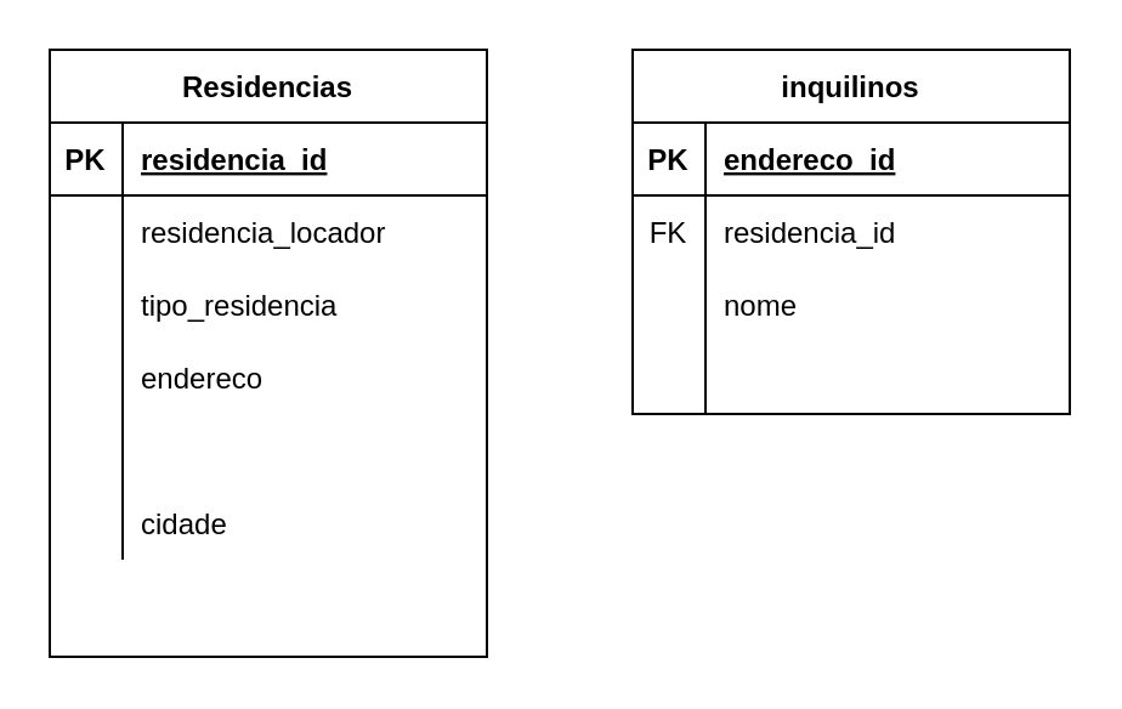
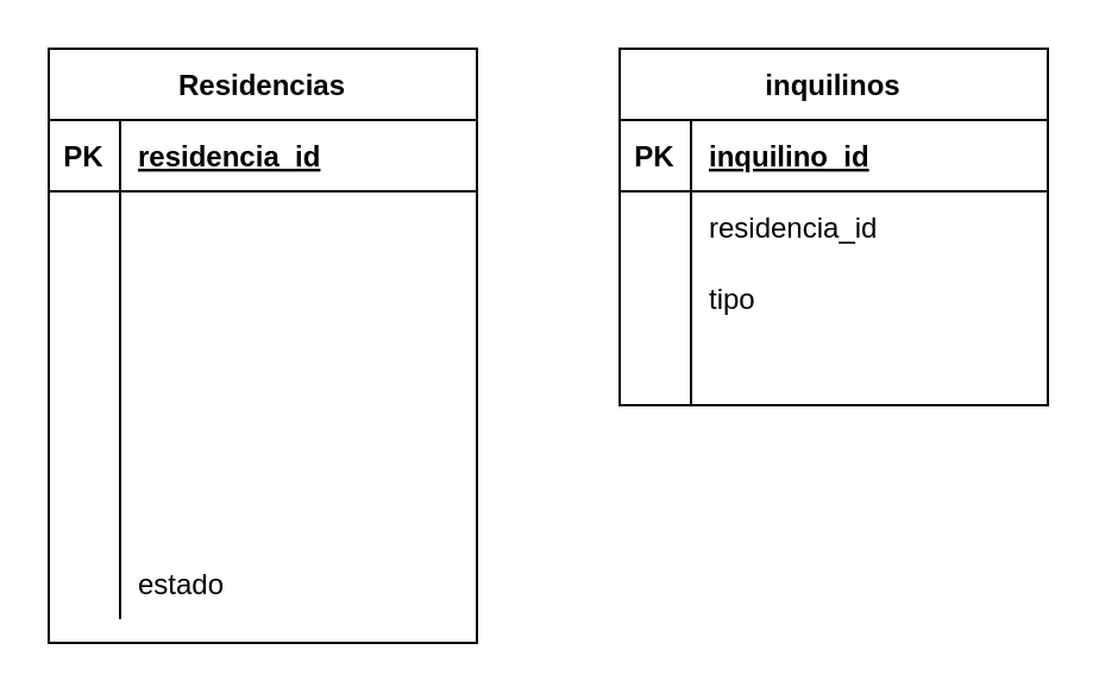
  <mxCell id="0" />
  <mxCell id="1" parent="0" />
  <mxCell id="2" value="Residencias" style="shape=table;startSize=30;container=1;collapsible=1;childLayout=tableLayout;fixedRows=1;rowLines=0;fontStyle=1;align=center;resizeLast=1;" vertex="1" parent="1"><mxGeometry x="20" y="20" width="180" height="250" as="geometry" /></mxCell>
  <mxCell id="3" value="" style="shape=partialRectangle;collapsible=0;dropTarget=0;pointerEvents=0;fillColor=none;top=0;left=0;bottom=1;right=0;points=[[0,0.5],[1,0.5]];portConstraint=eastwest;" vertex="1" parent="2"><mxGeometry y="30" width="180" height="30" as="geometry" /></mxCell>
  <mxCell id="4" value="PK" style="shape=partialRectangle;connectable=0;fillColor=none;top=0;left=0;bottom=0;right=0;fontStyle=1;overflow=hidden;" vertex="1" parent="3"><mxGeometry width="30" height="30" as="geometry" /></mxCell>
  <mxCell id="5" value="residencia_id" style="shape=partialRectangle;connectable=0;fillColor=none;top=0;left=0;bottom=0;right=0;align=left;spacingLeft=6;fontStyle=5;overflow=hidden;" vertex="1" parent="3"><mxGeometry x="30" width="150" height="30" as="geometry" /></mxCell>
  <mxCell id="6" value="" style="shape=partialRectangle;collapsible=0;dropTarget=0;pointerEvents=0;fillColor=none;top=0;left=0;bottom=0;right=0;points=[[0,0.5],[1,0.5]];portConstraint=eastwest;" vertex="1" parent="2"><mxGeometry y="60" width="180" height="30" as="geometry" /></mxCell>
  <mxCell id="7" value="" style="shape=partialRectangle;connectable=0;fillColor=none;top=0;left=0;bottom=0;right=0;editable=1;overflow=hidden;" vertex="1" parent="6"><mxGeometry width="30" height="30" as="geometry" /></mxCell>
- <mxCell id="8" value="residencia_locador" style="shape=partialRectangle;connectable=0;fillColor=none;top=0;left=0;bottom=0;right=0;align=left;spacingLeft=6;overflow=hidden;" vertex="1" parent="6"><mxGeometry x="30" width="150" height="30" as="geometry" /></mxCell>
  <mxCell id="9" value="" style="shape=partialRectangle;collapsible=0;dropTarget=0;pointerEvents=0;fillColor=none;top=0;left=0;bottom=0;right=0;points=[[0,0.5],[1,0.5]];portConstraint=eastwest;" vertex="1" parent="2"><mxGeometry y="90" width="180" height="30" as="geometry" /></mxCell>
  <mxCell id="10" value="" style="shape=partialRectangle;connectable=0;fillColor=none;top=0;left=0;bottom=0;right=0;editable=1;overflow=hidden;" vertex="1" parent="9"><mxGeometry width="30" height="30" as="geometry" /></mxCell>
- <mxCell id="11" value="tipo_residencia" style="shape=partialRectangle;connectable=0;fillColor=none;top=0;left=0;bottom=0;right=0;align=left;spacingLeft=6;overflow=hidden;" vertex="1" parent="9"><mxGeometry x="30" width="150" height="30" as="geometry" /></mxCell>
  <mxCell id="12" value="" style="shape=partialRectangle;collapsible=0;dropTarget=0;pointerEvents=0;fillColor=none;top=0;left=0;bottom=0;right=0;points=[[0,0.5],[1,0.5]];portConstraint=eastwest;" vertex="1" parent="2"><mxGeometry y="120" width="180" height="30" as="geometry" /></mxCell>
  <mxCell id="13" value="" style="shape=partialRectangle;connectable=0;fillColor=none;top=0;left=0;bottom=0;right=0;editable=1;overflow=hidden;" vertex="1" parent="12"><mxGeometry width="30" height="30" as="geometry" /></mxCell>
- <mxCell id="14" value="endereco" style="shape=partialRectangle;connectable=0;fillColor=none;top=0;left=0;bottom=0;right=0;align=left;spacingLeft=6;overflow=hidden;" vertex="1" parent="12"><mxGeometry x="30" width="150" height="30" as="geometry" /></mxCell>
  <mxCell id="15" value="" style="shape=partialRectangle;collapsible=0;dropTarget=0;pointerEvents=0;fillColor=none;top=0;left=0;bottom=0;right=0;points=[[0,0.5],[1,0.5]];portConstraint=eastwest;" vertex="1" parent="2"><mxGeometry y="150" width="180" height="30" as="geometry" /></mxCell>
  <mxCell id="16" value="" style="shape=partialRectangle;connectable=0;fillColor=none;top=0;left=0;bottom=0;right=0;editable=1;overflow=hidden;" vertex="1" parent="15"><mxGeometry width="30" height="30" as="geometry" /></mxCell>
  <mxCell id="17" value="" style="shape=partialRectangle;collapsible=0;dropTarget=0;pointerEvents=0;fillColor=none;top=0;left=0;bottom=0;right=0;points=[[0,0.5],[1,0.5]];portConstraint=eastwest;" vertex="1" parent="2"><mxGeometry y="180" width="180" height="30" as="geometry" /></mxCell>
  <mxCell id="18" value="" style="shape=partialRectangle;connectable=0;fillColor=none;top=0;left=0;bottom=0;right=0;editable=1;overflow=hidden;" vertex="1" parent="17"><mxGeometry width="30" height="30" as="geometry" /></mxCell>
- <mxCell id="19" value="cidade" style="shape=partialRectangle;connectable=0;fillColor=none;top=0;left=0;bottom=0;right=0;align=left;spacingLeft=6;overflow=hidden;" vertex="1" parent="17"><mxGeometry x="30" width="150" height="30" as="geometry" /></mxCell>
  <mxCell id="20" value="" style="shape=partialRectangle;collapsible=0;dropTarget=0;pointerEvents=0;fillColor=none;top=0;left=0;bottom=0;right=0;points=[[0,0.5],[1,0.5]];portConstraint=eastwest;" vertex="1" parent="2"><mxGeometry y="210" width="180" height="30" as="geometry" /></mxCell>
  <mxCell id="21" value="" style="shape=partialRectangle;connectable=0;fillColor=none;top=0;left=0;bottom=0;right=0;editable=1;overflow=hidden;" vertex="1" parent="20"><mxGeometry width="30" height="30" as="geometry" /></mxCell>
+ <mxCell id="22" value="estado" style="shape=partialRectangle;connectable=0;fillColor=none;top=0;left=0;bottom=0;right=0;align=left;spacingLeft=6;overflow=hidden;" vertex="1" parent="20"><mxGeometry x="30" width="150" height="30" as="geometry" /></mxCell>
  <mxCell id="23" value="inquilinos" style="shape=table;startSize=30;container=1;collapsible=1;childLayout=tableLayout;fixedRows=1;rowLines=0;fontStyle=1;align=center;resizeLast=1;" vertex="1" parent="1"><mxGeometry x="260" y="20" width="180" height="150" as="geometry" /></mxCell>
  <mxCell id="24" value="" style="shape=partialRectangle;collapsible=0;dropTarget=0;pointerEvents=0;fillColor=none;top=0;left=0;bottom=1;right=0;points=[[0,0.5],[1,0.5]];portConstraint=eastwest;" vertex="1" parent="23"><mxGeometry y="30" width="180" height="30" as="geometry" /></mxCell>
  <mxCell id="25" value="PK" style="shape=partialRectangle;connectable=0;fillColor=none;top=0;left=0;bottom=0;right=0;fontStyle=1;overflow=hidden;" vertex="1" parent="24"><mxGeometry width="30" height="30" as="geometry" /></mxCell>
- <mxCell id="26" value="endereco_id" style="shape=partialRectangle;connectable=0;fillColor=none;top=0;left=0;bottom=0;right=0;align=left;spacingLeft=6;fontStyle=5;overflow=hidden;" vertex="1" parent="24"><mxGeometry x="30" width="150" height="30" as="geometry" /></mxCell>
+ <mxCell id="26" value="inquilino_id" style="shape=partialRectangle;connectable=0;fillColor=none;top=0;left=0;bottom=0;right=0;align=left;spacingLeft=6;fontStyle=5;overflow=hidden;" vertex="1" parent="24"><mxGeometry x="30" width="150" height="30" as="geometry" /></mxCell>
  <mxCell id="27" value="" style="shape=partialRectangle;collapsible=0;dropTarget=0;pointerEvents=0;fillColor=none;top=0;left=0;bottom=0;right=0;points=[[0,0.5],[1,0.5]];portConstraint=eastwest;" vertex="1" parent="23"><mxGeometry y="60" width="180" height="30" as="geometry" /></mxCell>
- <mxCell id="28" value="FK" style="shape=partialRectangle;connectable=0;fillColor=none;top=0;left=0;bottom=0;right=0;editable=1;overflow=hidden;" vertex="1" parent="27"><mxGeometry width="30" height="30" as="geometry" /></mxCell>
  <mxCell id="29" value="residencia_id" style="shape=partialRectangle;connectable=0;fillColor=none;top=0;left=0;bottom=0;right=0;align=left;spacingLeft=6;overflow=hidden;" vertex="1" parent="27"><mxGeometry x="30" width="150" height="30" as="geometry" /></mxCell>
  <mxCell id="30" value="" style="shape=partialRectangle;collapsible=0;dropTarget=0;pointerEvents=0;fillColor=none;top=0;left=0;bottom=0;right=0;points=[[0,0.5],[1,0.5]];portConstraint=eastwest;" vertex="1" parent="23"><mxGeometry y="90" width="180" height="30" as="geometry" /></mxCell>
  <mxCell id="31" value="" style="shape=partialRectangle;connectable=0;fillColor=none;top=0;left=0;bottom=0;right=0;editable=1;overflow=hidden;" vertex="1" parent="30"><mxGeometry width="30" height="30" as="geometry" /></mxCell>
- <mxCell id="32" value="nome" style="shape=partialRectangle;connectable=0;fillColor=none;top=0;left=0;bottom=0;right=0;align=left;spacingLeft=6;overflow=hidden;" vertex="1" parent="30"><mxGeometry x="30" width="150" height="30" as="geometry" /></mxCell>
+ <mxCell id="32" value="tipo" style="shape=partialRectangle;connectable=0;fillColor=none;top=0;left=0;bottom=0;right=0;align=left;spacingLeft=6;overflow=hidden;" vertex="1" parent="30"><mxGeometry x="30" width="150" height="30" as="geometry" /></mxCell>
  <mxCell id="33" value="" style="shape=partialRectangle;collapsible=0;dropTarget=0;pointerEvents=0;fillColor=none;top=0;left=0;bottom=0;right=0;points=[[0,0.5],[1,0.5]];portConstraint=eastwest;" vertex="1" parent="23"><mxGeometry y="120" width="180" height="30" as="geometry" /></mxCell>
  <mxCell id="34" value="" style="shape=partialRectangle;connectable=0;fillColor=none;top=0;left=0;bottom=0;right=0;editable=1;overflow=hidden;" vertex="1" parent="33"><mxGeometry width="30" height="30" as="geometry" /></mxCell>
  <mxCell id="35" value="" style="shape=partialRectangle;connectable=0;fillColor=none;top=0;left=0;bottom=0;right=0;align=left;spacingLeft=6;overflow=hidden;" vertex="1" parent="33"><mxGeometry x="30" width="150" height="30" as="geometry" /></mxCell>
